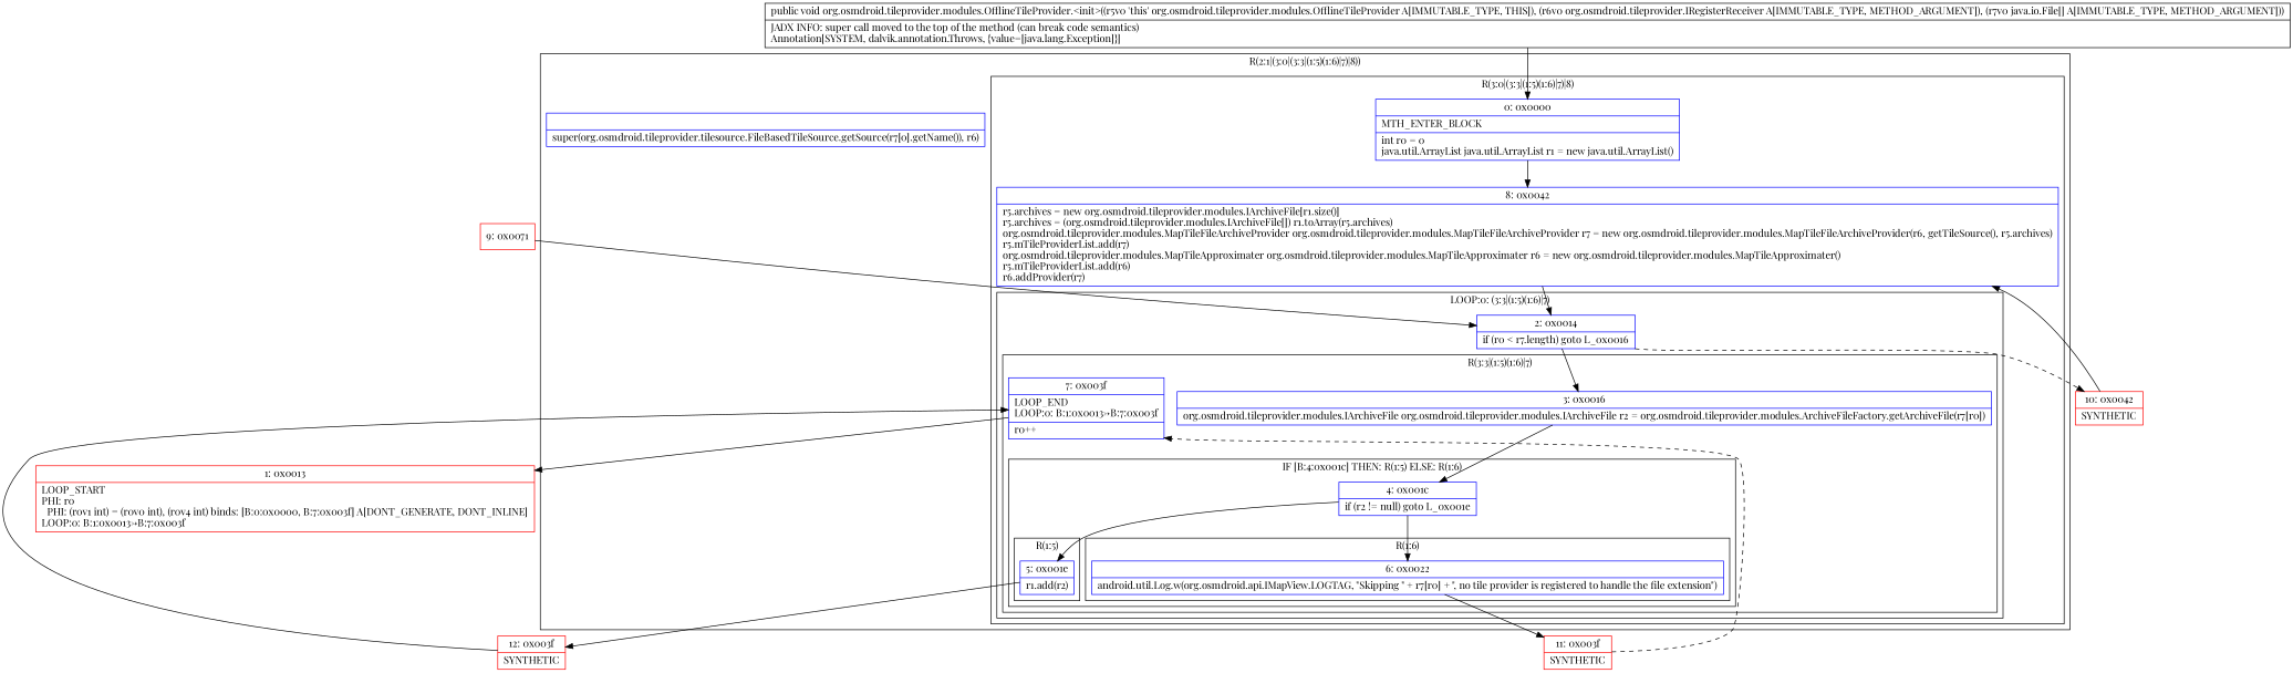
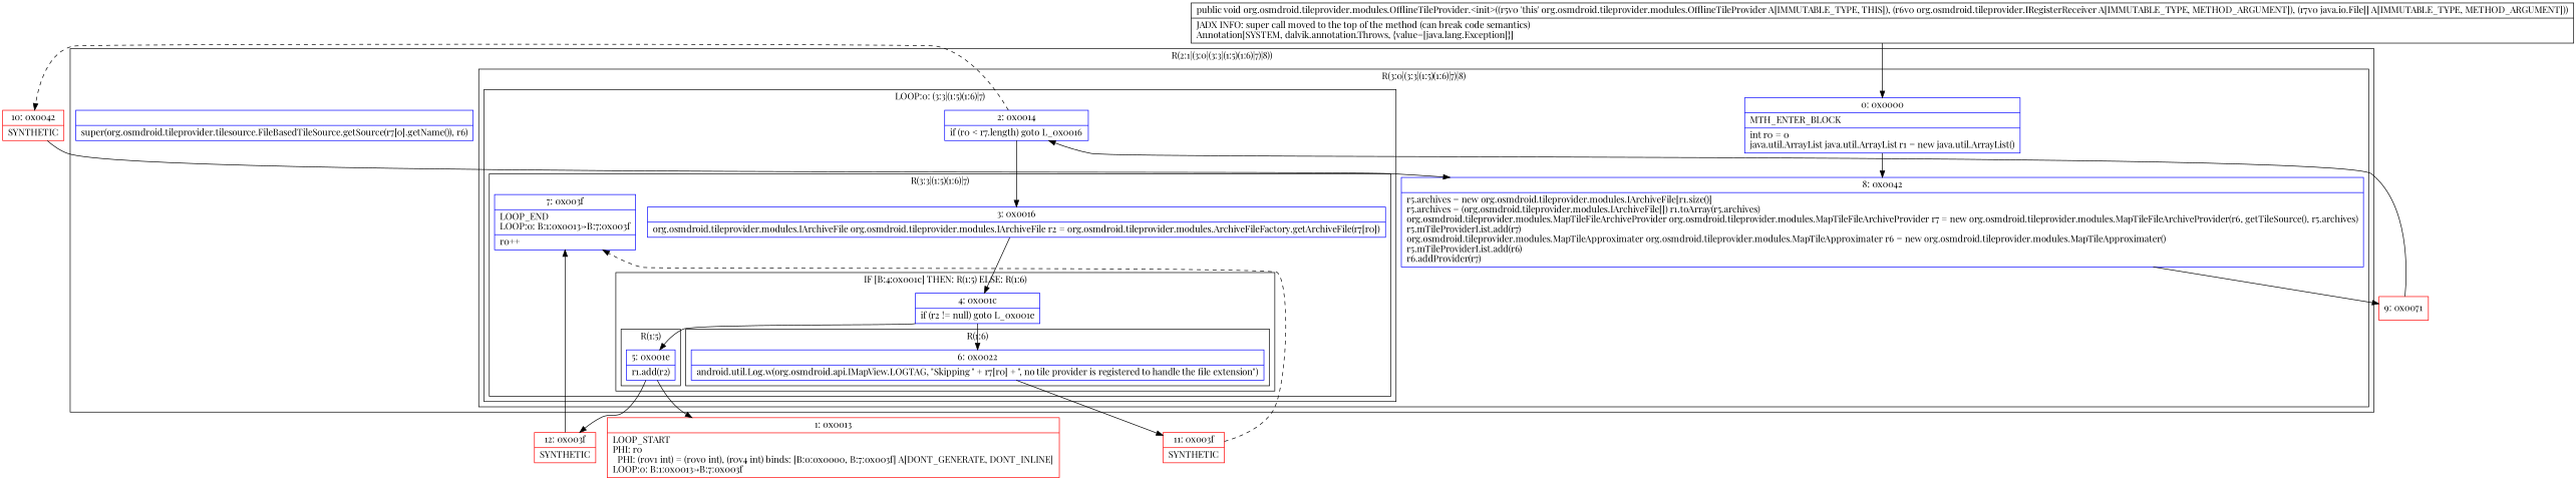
  digraph {
    fontname="Playfair Display"
    node [color=blue fontname="Playfair Display" shape=record]
    edge [fontname="Playfair Display"]
    n1 [label="{5\:\ 0x001e|r1.add(r2)\l}"]
    n2 [label="{6\:\ 0x0022|android.util.Log.w(org.osmdroid.api.IMapView.LOGTAG, \"Skipping \" + r7[r0] + \", no tile provider is registered to handle the file extension\")\l}"]
    n3 [label="{4\:\ 0x001c|if (r2 != null) goto L_0x001e\l}"]
    n4 [label="{3\:\ 0x0016|org.osmdroid.tileprovider.modules.IArchiveFile org.osmdroid.tileprovider.modules.IArchiveFile r2 = org.osmdroid.tileprovider.modules.ArchiveFileFactory.getArchiveFile(r7[r0])\l}"]
    n5 [label="{7\:\ 0x003f|LOOP_END\lLOOP:0: B:1:0x0013\-\>B:7:0x003f\l|r0++\l}"]
    n6 [label="{2\:\ 0x0014|if (r0 \< r7.length) goto L_0x0016\l}"]
    n7 [label="{0\:\ 0x0000|MTH_ENTER_BLOCK\l|int r0 = 0\ljava.util.ArrayList java.util.ArrayList r1 = new java.util.ArrayList()\l}"]
    n8 [label="{8\:\ 0x0042|r5.archives = new org.osmdroid.tileprovider.modules.IArchiveFile[r1.size()]\lr5.archives = (org.osmdroid.tileprovider.modules.IArchiveFile[]) r1.toArray(r5.archives)\lorg.osmdroid.tileprovider.modules.MapTileFileArchiveProvider org.osmdroid.tileprovider.modules.MapTileFileArchiveProvider r7 = new org.osmdroid.tileprovider.modules.MapTileFileArchiveProvider(r6, getTileSource(), r5.archives)\lr5.mTileProviderList.add(r7)\lorg.osmdroid.tileprovider.modules.MapTileApproximater org.osmdroid.tileprovider.modules.MapTileApproximater r6 = new org.osmdroid.tileprovider.modules.MapTileApproximater()\lr5.mTileProviderList.add(r6)\lr6.addProvider(r7)\l}"]
    n9 [label="{|super(org.osmdroid.tileprovider.tilesource.FileBasedTileSource.getSource(r7[0].getName()), r6)\l}"]
    n10 [color=red label="{12\:\ 0x003f|SYNTHETIC\l}"]
    n11 [color=red label="{11\:\ 0x003f|SYNTHETIC\l}"]
    n12 [color=red label="{1\:\ 0x0013|LOOP_START\lPHI: r0 \l  PHI: (r0v1 int) = (r0v0 int), (r0v4 int) binds: [B:0:0x0000, B:7:0x003f] A[DONT_GENERATE, DONT_INLINE]\lLOOP:0: B:1:0x0013\-\>B:7:0x003f\l}"]
    n13 [color=red label="{10\:\ 0x0042|SYNTHETIC\l}"]
    n14 [color=red label="{9\:\ 0x0071}"]
    n15 [label="{public void org.osmdroid.tileprovider.modules.OfflineTileProvider.\<init\>((r5v0 'this' org.osmdroid.tileprovider.modules.OfflineTileProvider A[IMMUTABLE_TYPE, THIS]), (r6v0 org.osmdroid.tileprovider.IRegisterReceiver A[IMMUTABLE_TYPE, METHOD_ARGUMENT]), (r7v0 java.io.File[] A[IMMUTABLE_TYPE, METHOD_ARGUMENT]))  | JADX INFO: super call moved to the top of the method (can break code semantics)\lAnnotation[SYSTEM, dalvik.annotation.Throws, \{value=[java.lang.Exception]\}]\l}" color=""]
    subgraph cluster_1 {
      label="R(2:1|(3:0|(3:3|(1:5)(1:6)|7)|8))"
      n9
      subgraph cluster_2 {
        label="R(3:0|(3:3|(1:5)(1:6)|7)|8)"
        n7
        n8
        subgraph cluster_3 {
          label="LOOP:0: (3:3|(1:5)(1:6)|7)"
          n6
          subgraph cluster_4 {
            label="R(3:3|(1:5)(1:6)|7)"
            n4
            n5
            subgraph cluster_5 {
              label="IF [B:4:0x001c] THEN: R(1:5) ELSE: R(1:6)"
              n3
              subgraph cluster_6 {
                label="R(1:5)"
                n1
              }
              subgraph cluster_7 {
                label="R(1:6)"
                n2
              }
            }
          }
        }
      }
    }
    n1 -> n10
    n2 -> n11
    n3 -> n1
    n3 -> n2 [style=solid]
    n4 -> n3
-   n5 -> n12
+   n1 -> n12
    n6 -> n4
    n6 -> n13 [style=dashed]
    n7 -> n8
-   n8 -> n6
+   n8 -> n14
    n10 -> n5
    n11 -> n5 [style=dashed]
    n13 -> n8
    n14 -> n6
    n15 -> n7
  }
